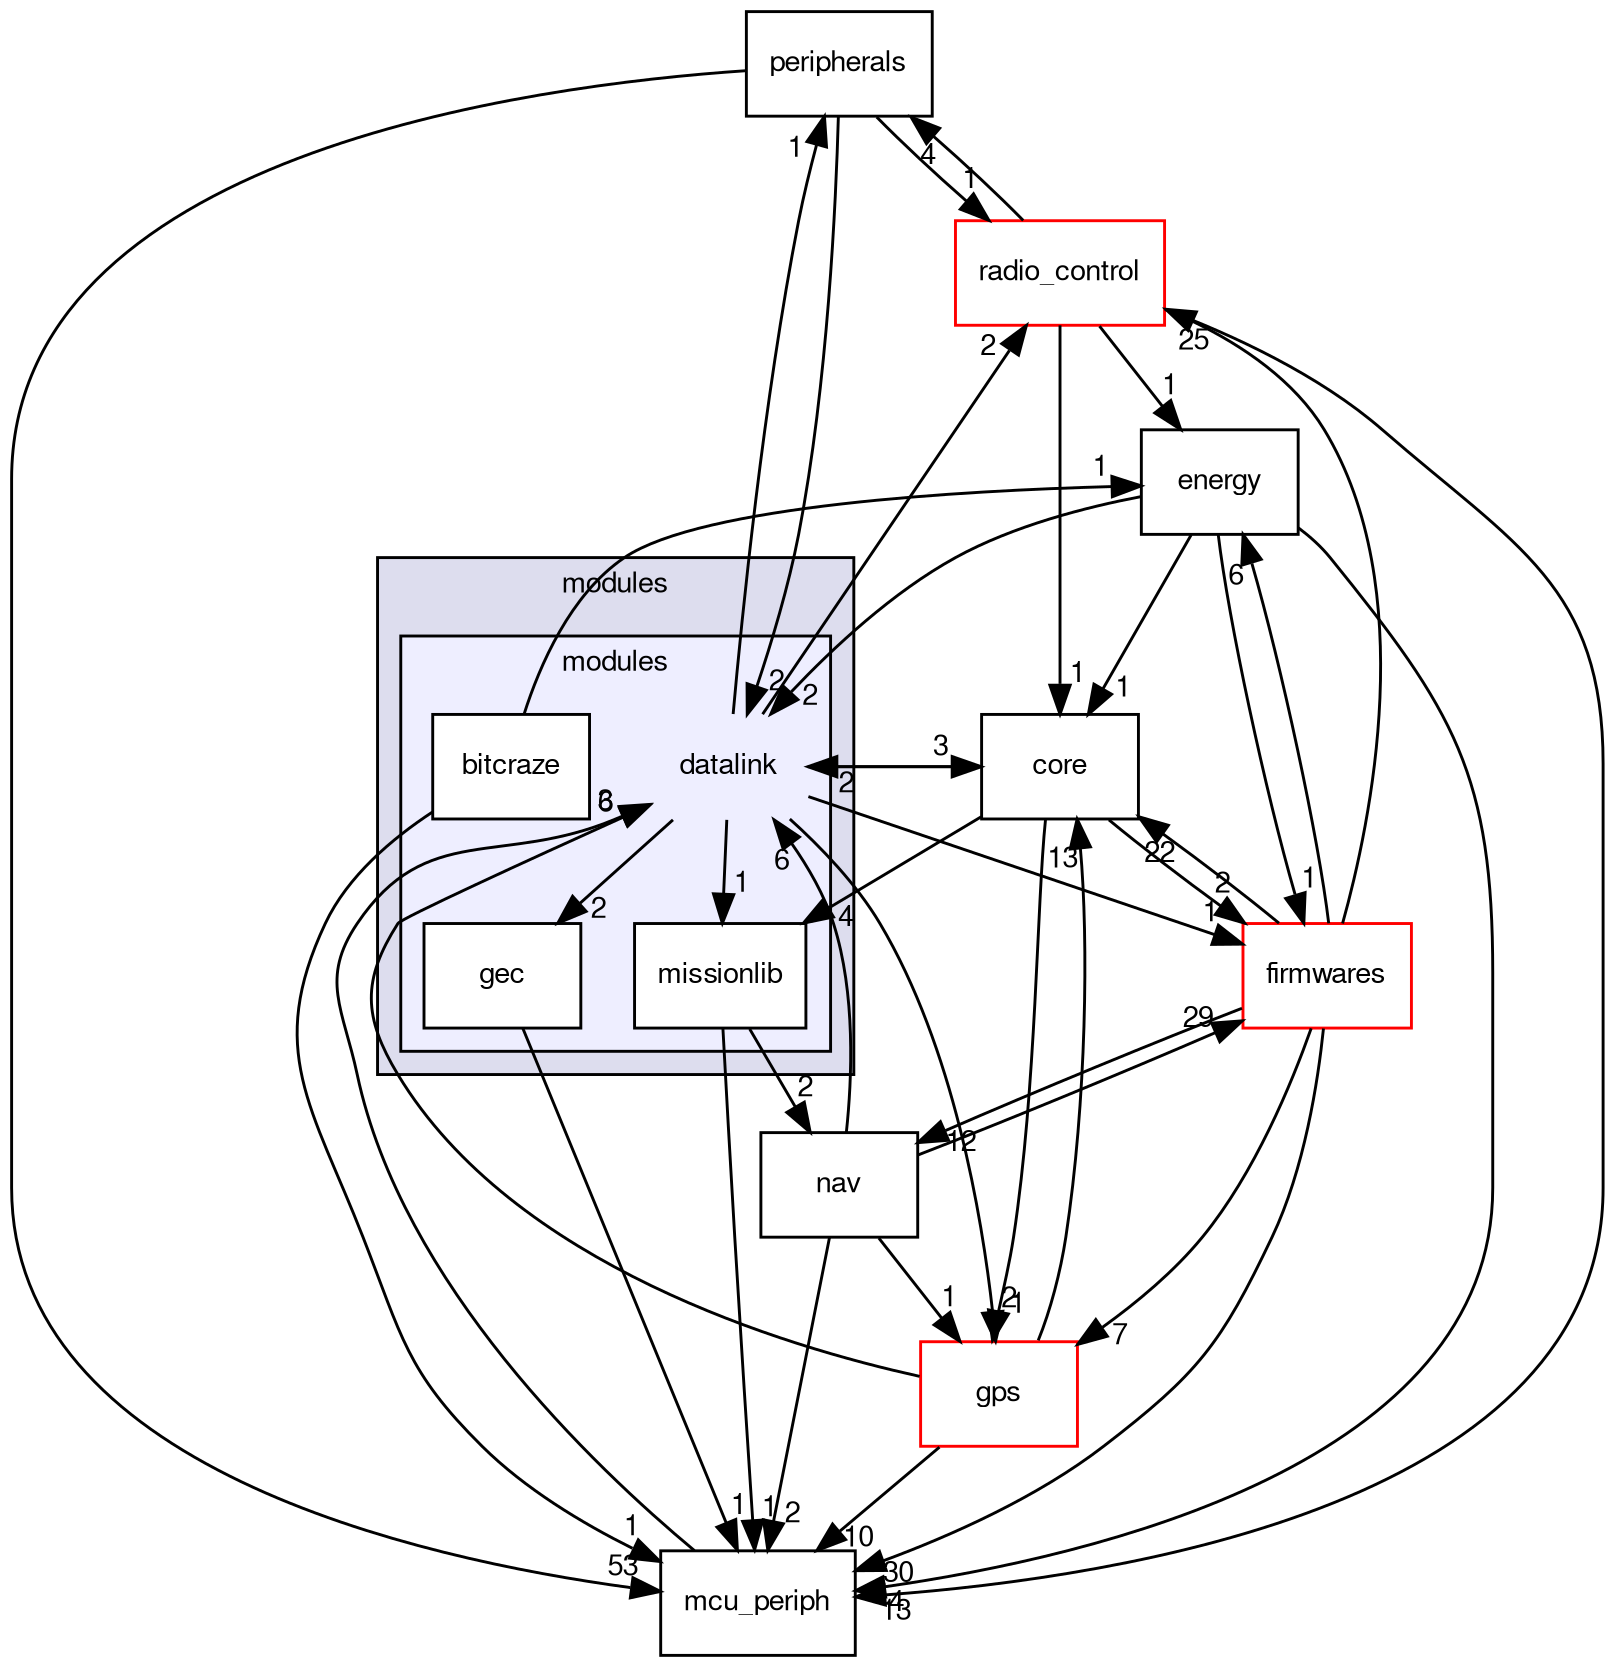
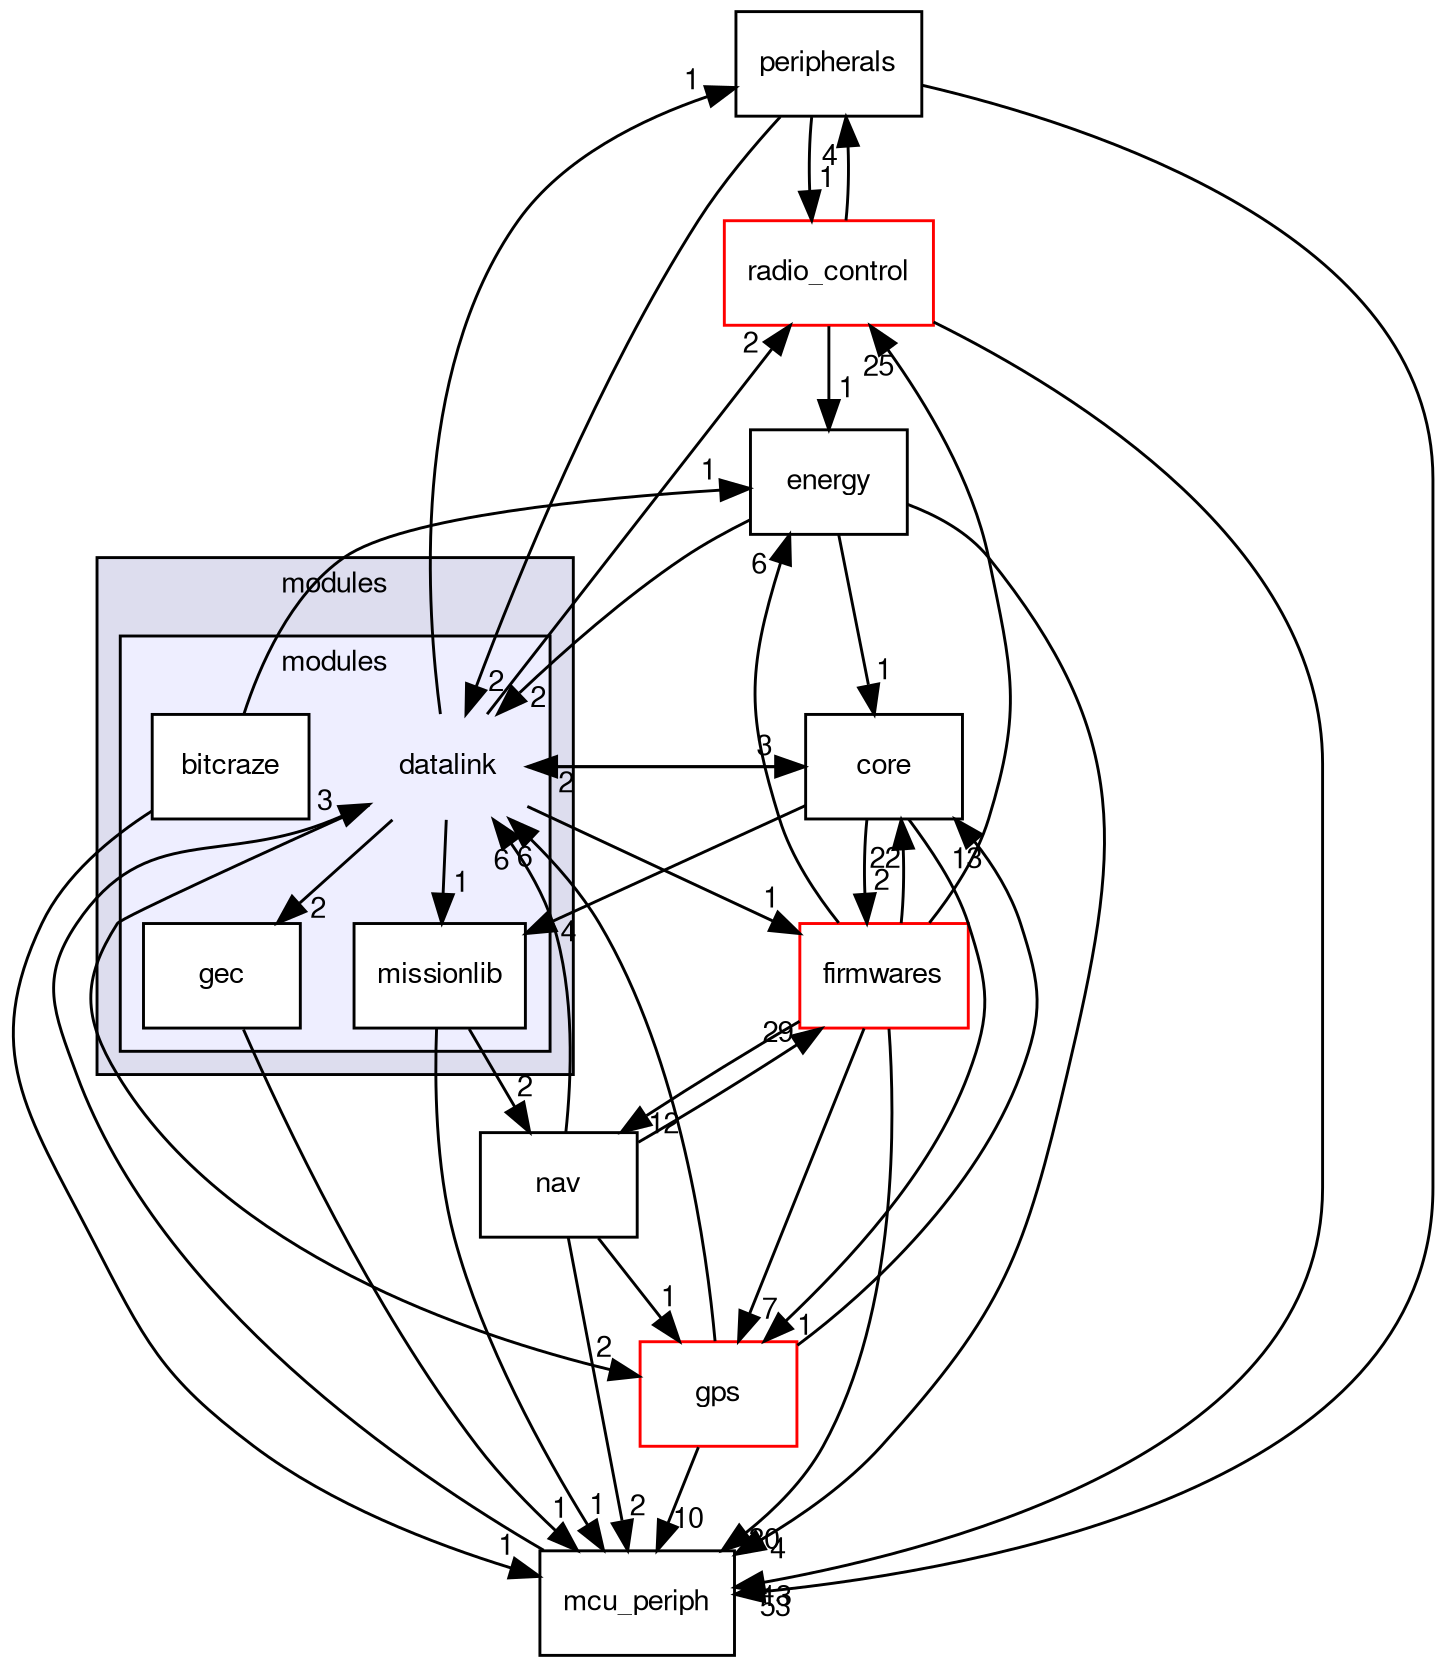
  digraph {
    compound=true
    node [fontname=FreeSans fontsize=10 shape=box]
    edge [headlabel=1 labeldistance=1.5 labelfontname=FreeSans labelfontsize=10]
    n1 [label=datalink shape=plaintext]
    n2 [color=black fillcolor=white label=bitcraze style=filled]
    n3 [color=black fillcolor=white label=gec style=filled]
    n4 [color=black fillcolor=white label=missionlib style=filled]
    n5 [label=peripherals]
    n6 [label=core]
    n7 [color=red fillcolor=white label=radio_control style=filled]
    n8 [color=red fillcolor=white label=firmwares style=filled]
    n9 [color=red fillcolor=white label=gps style=filled]
    n10 [label=mcu_periph]
    n11 [label=energy]
    n12 [label=nav]
    subgraph cluster_1 {
      bgcolor="#ddddee"
      fontname=FreeSans
      fontsize=10
      label=modules
      pencolor=black
      subgraph cluster_2 {
        bgcolor="#eeeeff"
        fontname=FreeSans
        fontsize=10
        label=modules
        pencolor=black
        n1
        n2
        n3
        n4
      }
    }
    n1 -> n3 [headlabel=2]
    n1 -> n4
    n1 -> n5
    n1 -> n6 [headlabel=3]
    n1 -> n7 [headlabel=2]
    n1 -> n8
    n1 -> n9 [headlabel=2]
    n2 -> n10
    n2 -> n11
    n3 -> n10
    n4 -> n10
    n4 -> n12 [headlabel=2]
    n5 -> n1 [headlabel=2]
    n5 -> n7
    n5 -> n10 [headlabel=53]
    n6 -> n1 [headlabel=2]
    n6 -> n4 [headlabel=4]
    n6 -> n8 [headlabel=2]
    n6 -> n9
    n7 -> n5 [headlabel=4]
-   n7 -> n6
    n7 -> n10 [headlabel=13]
    n7 -> n11
    n8 -> n6 [headlabel=22]
    n8 -> n7 [headlabel=25]
    n8 -> n9 [headlabel=7]
    n8 -> n10 [headlabel=30]
    n8 -> n11 [headlabel=6]
    n8 -> n12 [headlabel=12]
    n9 -> n1 [headlabel=6]
    n9 -> n6 [headlabel=13]
    n9 -> n10 [headlabel=10]
    n10 -> n1 [headlabel=3]
    n11 -> n1 [headlabel=2]
    n11 -> n6
-   n11 -> n8
    n11 -> n10 [headlabel=4]
    n12 -> n1 [headlabel=6]
    n12 -> n8 [headlabel=29]
    n12 -> n9
    n12 -> n10 [headlabel=2]
  }
